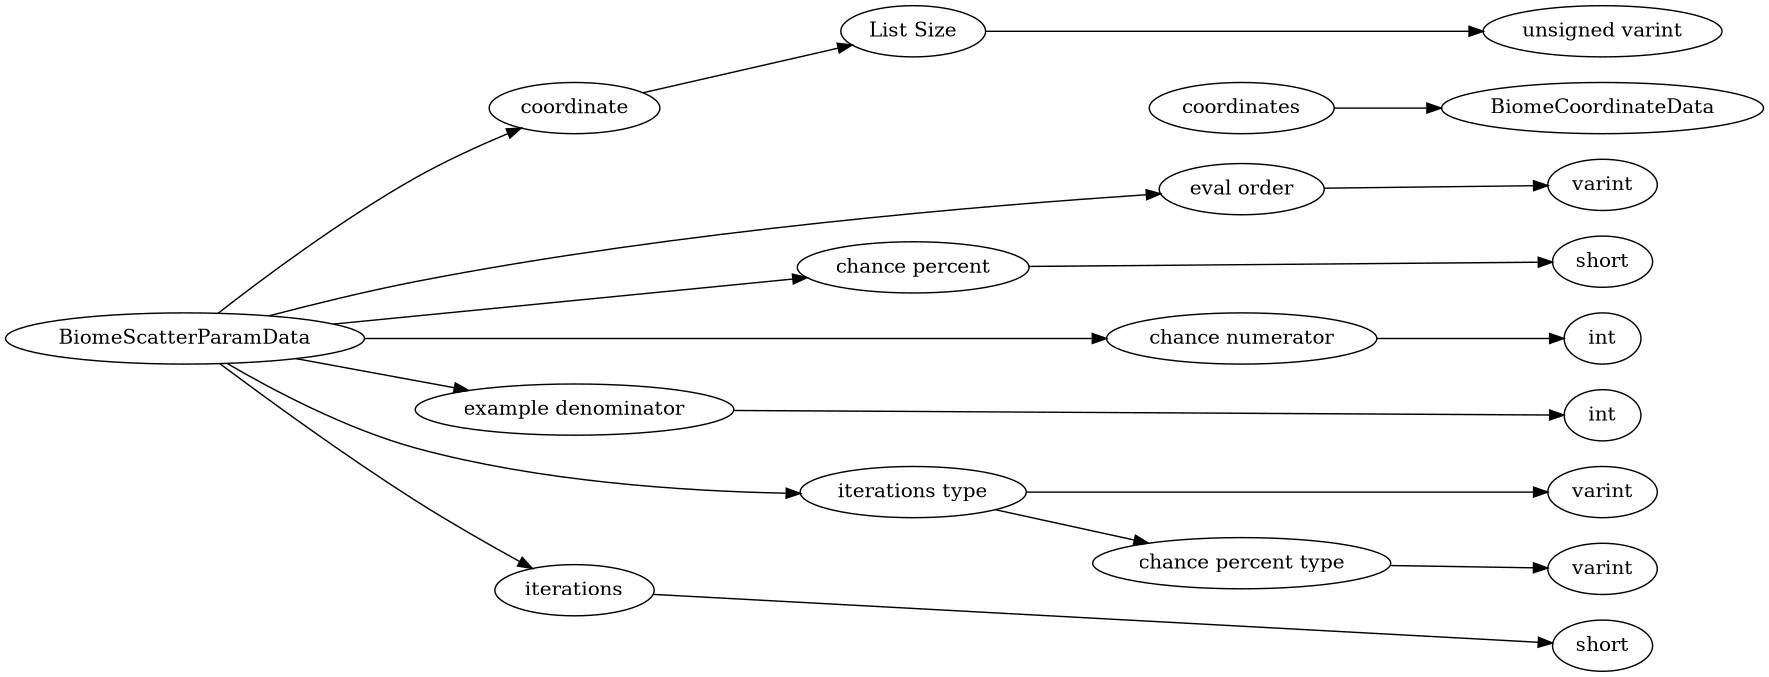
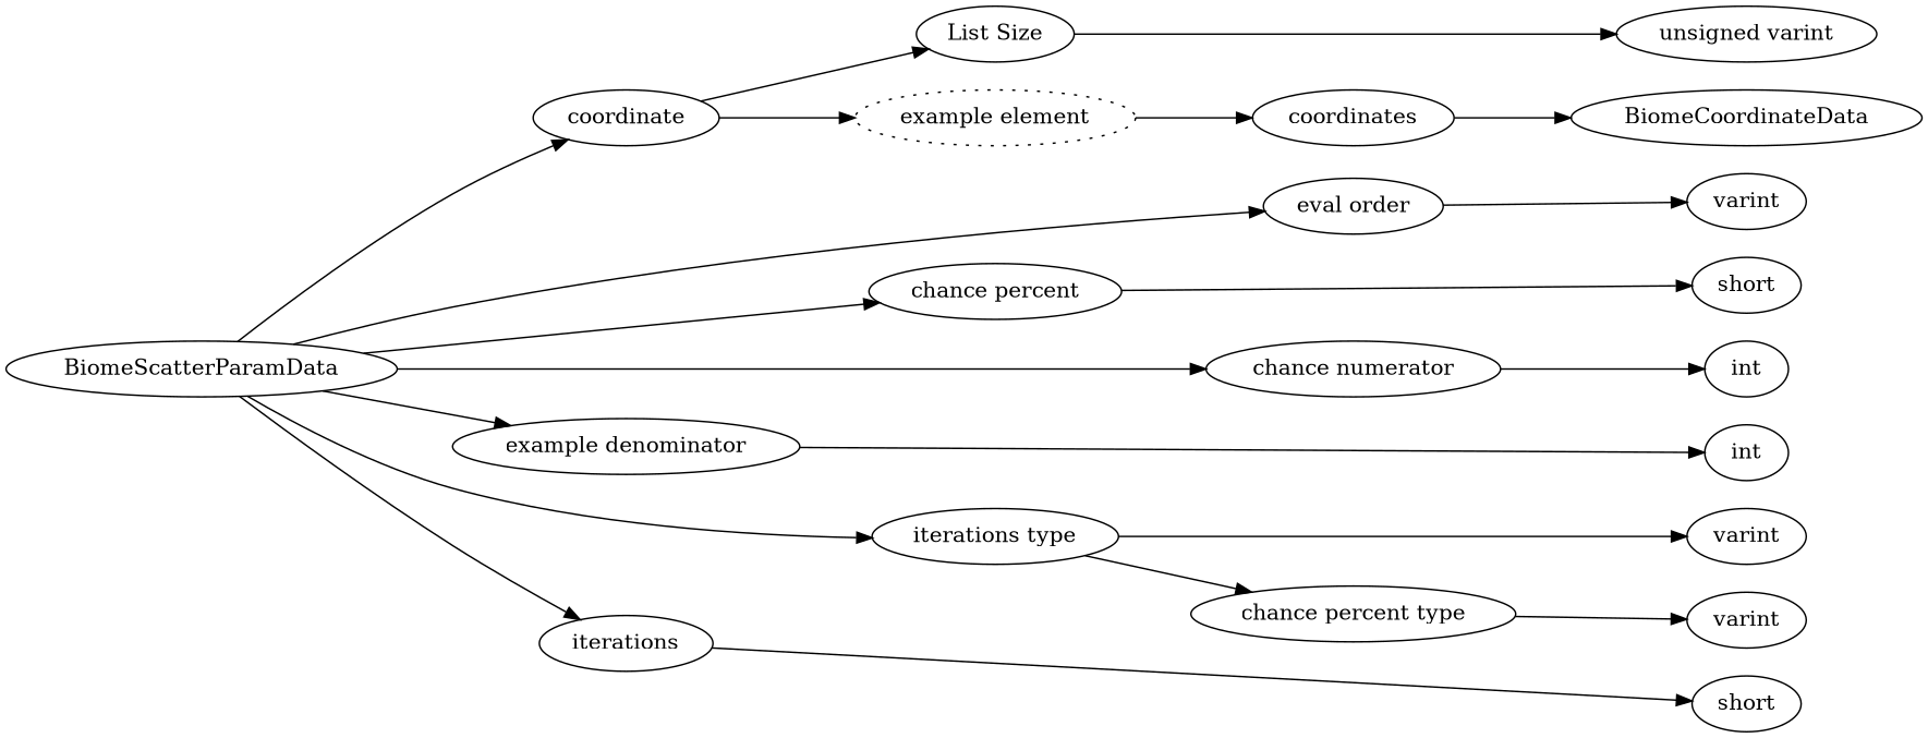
  digraph {
    rankdir=LR
    n1 [label="unsigned varint"]
    n2 [label=BiomeCoordinateData]
    n3 [label=varint]
    n4 [label=varint]
    n5 [label=short]
    n6 [label=int]
    n7 [label=int]
    n8 [label=varint]
    n9 [label=short]
    n10 [label=BiomeScatterParamData]
    n11 [label=coordinate]
    n12 [label="eval order"]
    n13 [label="chance percent"]
    n14 [label="chance numerator"]
    n15 [label="example denominator"]
    n16 [label="iterations type"]
    n17 [label=iterations]
    n18 [label="List Size"]
+   n19 [label="example element" style=dotted]
    n20 [label="chance percent type"]
    n21 [label=coordinates]
    subgraph sub_1 {
      rank=max
      n1
      n2
      n3
      n4
      n5
      n6
      n7
      n8
      n9
    }
    n10 -> n11
    n10 -> n12
    n10 -> n13
    n10 -> n14
    n10 -> n15
    n10 -> n16
    n10 -> n17
    n11 -> n18
+   n11 -> n19
    n12 -> n3
    n13 -> n5
    n14 -> n6
    n15 -> n7
    n16 -> n8
    n16 -> n20
    n17 -> n9
    n18 -> n1
+   n19 -> n21
    n20 -> n4
    n21 -> n2
  }
